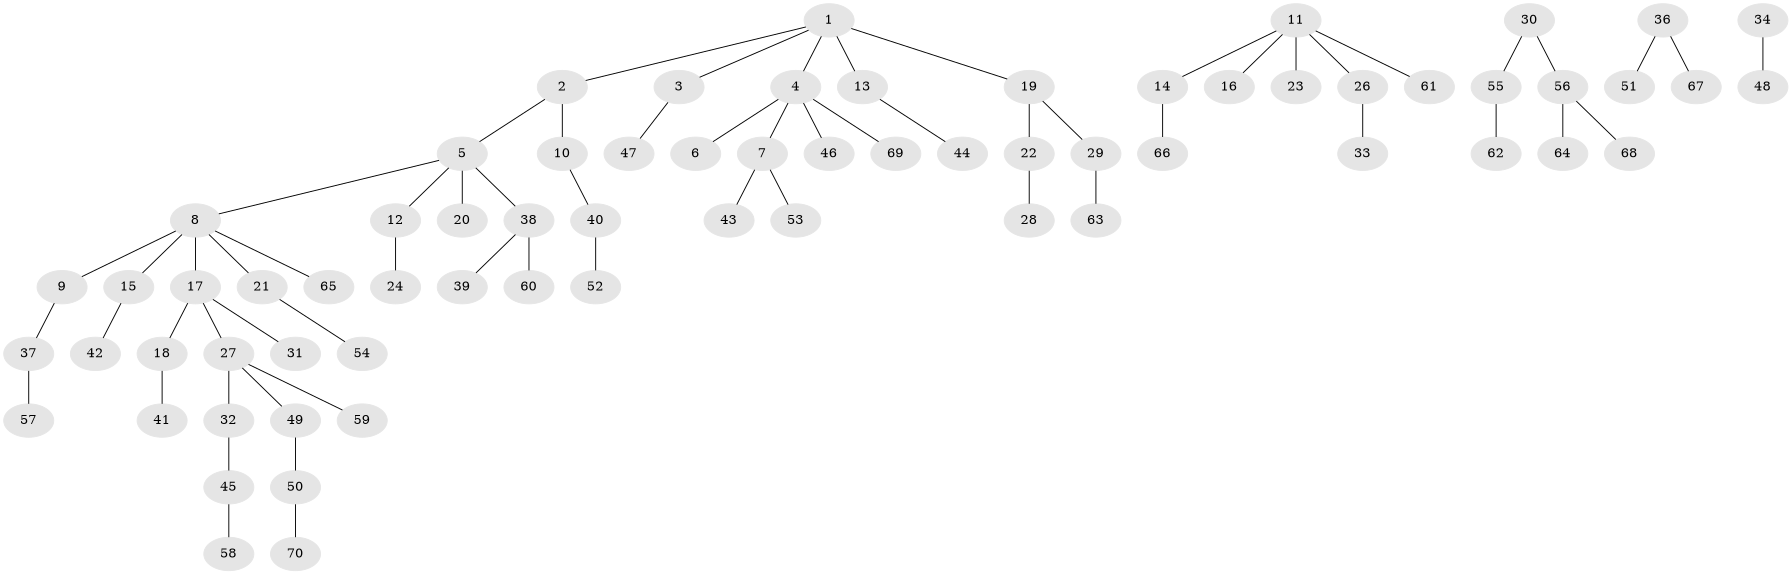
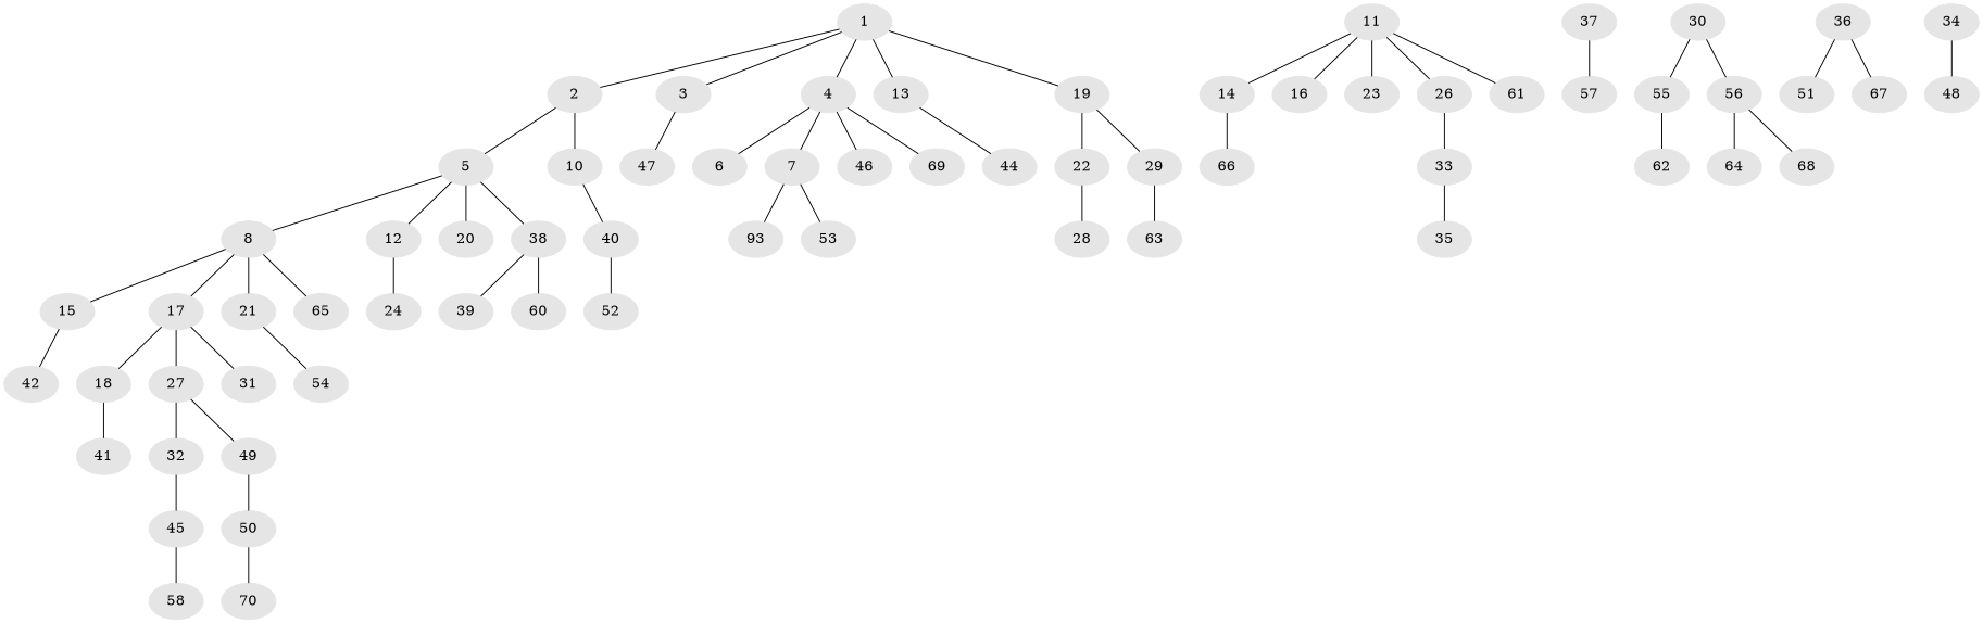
  graph {
    node [color=gray90 style=filled]
    edge [weight=1.0]
    1
    2
    3
    4
    13
    19
    5
    10
    47
    6
    7
    46
    69
    44
    22
    29
    8
    12
    20
    38
    40
-   43
+   43 [label=93]
    53
    11
    14
    16
    23
    26
    61
-   9
    15
    17
    21
    65
    24
    39
    60
    37
    42
    18
    27
    31
    54
    57
    52
    66
    33
    41
    32
    49
-   59
    28
    63
    30
    55
    56
    36
    51
    67
+   35
    45
    50
    34
    48
    62
    64
    68
    58
    70
    1 -- 2
    1 -- 3
    1 -- 4
    1 -- 13 [weight=2.0]
    1 -- 19
    2 -- 5
    2 -- 10
    3 -- 47
    4 -- 6
    4 -- 7
    4 -- 46
    4 -- 69
    13 -- 44
    19 -- 22
    19 -- 29
    5 -- 8
    5 -- 12
    5 -- 20
    5 -- 38
    10 -- 40
    7 -- 43
    7 -- 53
    22 -- 28
    29 -- 63
-   8 -- 9 [weight=2.0]
    8 -- 15
    8 -- 17
    8 -- 21
    8 -- 65
    12 -- 24
    38 -- 39
    38 -- 60
    40 -- 52 [weight=2.0]
    11 -- 14
    11 -- 16
    11 -- 23
    11 -- 26
    11 -- 61
    14 -- 66
    26 -- 33
-   9 -- 37
    15 -- 42
    17 -- 18
    17 -- 27
    17 -- 31
    21 -- 54
    37 -- 57
    18 -- 41
    27 -- 32 [weight=2.0]
    27 -- 49
-   27 -- 59
+   33 -- 35
    32 -- 45
    49 -- 50
    30 -- 55
    30 -- 56
    55 -- 62
    56 -- 64
    56 -- 68
    36 -- 51
    36 -- 67
    45 -- 58
    50 -- 70
    34 -- 48
  }
